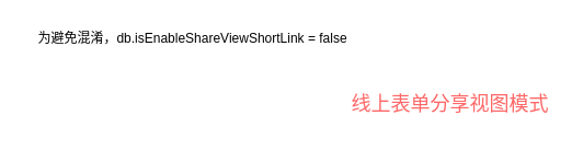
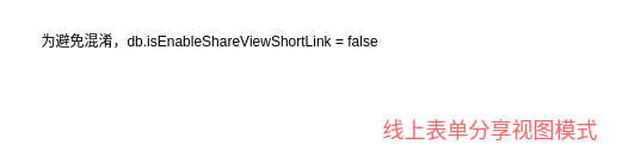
  <mxCell id="0" />
  <mxCell id="1" parent="0" />
  <mxCell id="2" value="为避免混淆，db.isEnableShareViewShortLink = false" style="text;html=1;align=center;verticalAlign=middle;resizable=0;points=[];autosize=1;strokeColor=none;fillColor=none;" vertex="1" parent="1"><mxGeometry x="20" y="20" width="310" height="30" as="geometry" /></mxCell>
- <mxCell id="3" value="线上表单分享视图模式" style="text;html=1;align=center;verticalAlign=middle;resizable=0;points=[];autosize=1;strokeColor=none;fillColor=none;fontColor=#FF6666;fontSize=18;" vertex="1" parent="1"><mxGeometry x="310" y="75" width="200" height="40" as="geometry" /></mxCell>
+ <mxCell id="3" value="线上表单分享视图模式" style="text;html=1;align=center;verticalAlign=middle;resizable=0;points=[];autosize=1;strokeColor=none;fillColor=none;fontColor=#FF6666;fontSize=18;" vertex="1" parent="1"><mxGeometry x="310" y="90" width="200" height="40" as="geometry" /></mxCell>
